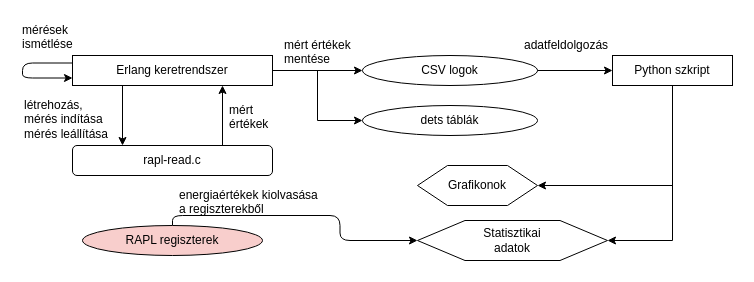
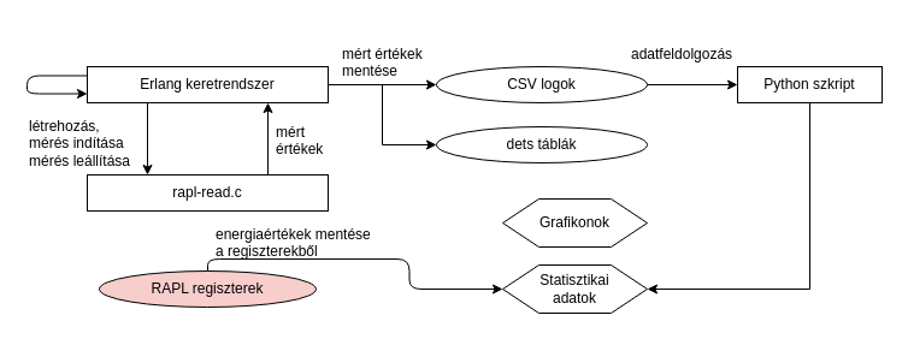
  <mxCell id="0" />
  <mxCell id="1" parent="0" />
  <mxCell id="2" value="Erlang keretrendszer" style="rounded=0;whiteSpace=wrap;html=1;" vertex="1" parent="1"><mxGeometry x="72" y="55" width="200" height="30" as="geometry" /></mxCell>
- <mxCell id="3" value="rapl-read.c" style="whiteSpace=wrap;html=1;rounded=1;" vertex="1" parent="1"><mxGeometry x="72" y="145" width="200" height="30" as="geometry" /></mxCell>
+ <mxCell id="3" value="rapl-read.c" style="rounded=0;whiteSpace=wrap;html=1;" vertex="1" parent="1"><mxGeometry x="72" y="145" width="200" height="30" as="geometry" /></mxCell>
  <mxCell id="4" value="" style="endArrow=classic;html=1;exitX=0.5;exitY=0;exitDx=0;exitDy=0;edgeStyle=orthogonalEdgeStyle;" edge="1" parent="1" source="10" target="22"><mxGeometry width="50" height="50" relative="1" as="geometry"><mxPoint x="172" y="225" as="sourcePoint" /><mxPoint x="332" y="265" as="targetPoint" /></mxGeometry></mxCell>
- <mxCell id="5" value="energiaértékek kiolvasása&lt;br&gt;a regiszterekből&lt;br&gt;" style="text;html=1;resizable=0;points=[];autosize=1;align=left;verticalAlign=top;spacingTop=-4;" vertex="1" parent="1"><mxGeometry x="177" y="185" width="150" height="30" as="geometry" /></mxCell>
+ <mxCell id="5" value="energiaértékek mentése&lt;br&gt;a regiszterekből&lt;br&gt;" style="text;html=1;resizable=0;points=[];autosize=1;align=left;verticalAlign=top;spacingTop=-4;" vertex="1" parent="1"><mxGeometry x="177" y="185" width="150" height="30" as="geometry" /></mxCell>
  <mxCell id="6" value="" style="endArrow=classic;html=1;exitX=0.25;exitY=1;exitDx=0;exitDy=0;entryX=0.25;entryY=0;entryDx=0;entryDy=0;" edge="1" parent="1" source="2" target="3"><mxGeometry width="50" height="50" relative="1" as="geometry"><mxPoint x="352" y="125" as="sourcePoint" /><mxPoint x="402" y="75" as="targetPoint" /></mxGeometry></mxCell>
  <mxCell id="7" value="létrehozás,&lt;br&gt;mérés indítása&lt;br&gt;mérés leállítása&lt;br&gt;" style="text;html=1;resizable=0;points=[];autosize=1;align=left;verticalAlign=top;spacingTop=-4;" vertex="1" parent="1"><mxGeometry x="22" y="95" width="100" height="40" as="geometry" /></mxCell>
  <mxCell id="8" value="" style="endArrow=classic;html=1;exitX=0.75;exitY=0;exitDx=0;exitDy=0;entryX=0.75;entryY=1;entryDx=0;entryDy=0;" edge="1" parent="1" source="3" target="2"><mxGeometry width="50" height="50" relative="1" as="geometry"><mxPoint x="312" y="135" as="sourcePoint" /><mxPoint x="362" y="85" as="targetPoint" /></mxGeometry></mxCell>
  <mxCell id="9" value="mért&lt;br&gt;értékek&lt;br&gt;" style="text;html=1;resizable=0;points=[];autosize=1;align=left;verticalAlign=top;spacingTop=-4;" vertex="1" parent="1"><mxGeometry x="227" y="100" width="50" height="30" as="geometry" /></mxCell>
  <mxCell id="10" value="RAPL regiszterek" style="ellipse;whiteSpace=wrap;html=1;fillColor=#f8cecc;" vertex="1" parent="1"><mxGeometry x="82" y="225" width="180" height="30" as="geometry" /></mxCell>
  <mxCell id="11" value="CSV logok" style="ellipse;whiteSpace=wrap;html=1;" vertex="1" parent="1"><mxGeometry x="362" y="55" width="175" height="30" as="geometry" /></mxCell>
  <mxCell id="12" value="dets táblák" style="ellipse;whiteSpace=wrap;html=1;" vertex="1" parent="1"><mxGeometry x="362" y="105" width="175" height="30" as="geometry" /></mxCell>
  <mxCell id="13" value="" style="endArrow=classic;html=1;exitX=1;exitY=0.5;exitDx=0;exitDy=0;entryX=0;entryY=0.5;entryDx=0;entryDy=0;edgeStyle=orthogonalEdgeStyle;" edge="1" parent="1" source="2" target="11"><mxGeometry width="50" height="50" relative="1" as="geometry"><mxPoint x="392" y="215" as="sourcePoint" /><mxPoint x="442" y="165" as="targetPoint" /></mxGeometry></mxCell>
  <mxCell id="14" value="" style="endArrow=classic;html=1;exitX=1;exitY=0.5;exitDx=0;exitDy=0;entryX=0;entryY=0.5;entryDx=0;entryDy=0;edgeStyle=orthogonalEdgeStyle;rounded=0;" edge="1" parent="1" source="2" target="12"><mxGeometry width="50" height="50" relative="1" as="geometry"><mxPoint x="372" y="235" as="sourcePoint" /><mxPoint x="422" y="185" as="targetPoint" /></mxGeometry></mxCell>
  <mxCell id="15" value="mért értékek&lt;br&gt;mentése&lt;br&gt;" style="text;html=1;resizable=0;points=[];autosize=1;align=left;verticalAlign=top;spacingTop=-4;" vertex="1" parent="1"><mxGeometry x="282" y="35" width="80" height="30" as="geometry" /></mxCell>
  <mxCell id="16" value="" style="endArrow=classic;html=1;exitX=0;exitY=0.25;exitDx=0;exitDy=0;edgeStyle=orthogonalEdgeStyle;rounded=1;entryX=0;entryY=0.75;entryDx=0;entryDy=0;" edge="1" parent="1" source="2" target="2"><mxGeometry width="50" height="50" relative="1" as="geometry"><mxPoint x="592" y="75" as="sourcePoint" /><mxPoint x="142" y="-35" as="targetPoint" /><Array as="points"><mxPoint x="22" y="63" /><mxPoint x="22" y="78" /></Array></mxGeometry></mxCell>
- <mxCell id="17" value="mérések&lt;br&gt;ismétlése&lt;br&gt;" style="text;html=1;resizable=0;points=[];autosize=1;align=left;verticalAlign=top;spacingTop=-4;" vertex="1" parent="1"><mxGeometry x="20" y="20" width="70" height="30" as="geometry" /></mxCell>
  <mxCell id="18" value="Python szkript" style="rounded=0;whiteSpace=wrap;html=1;" vertex="1" parent="1"><mxGeometry x="612" y="55" width="120" height="30" as="geometry" /></mxCell>
  <mxCell id="19" value="" style="endArrow=classic;html=1;exitX=1;exitY=0.5;exitDx=0;exitDy=0;entryX=0;entryY=0.5;entryDx=0;entryDy=0;edgeStyle=orthogonalEdgeStyle;" edge="1" parent="1" source="11" target="18"><mxGeometry width="50" height="50" relative="1" as="geometry"><mxPoint x="582" y="155" as="sourcePoint" /><mxPoint x="632" y="105" as="targetPoint" /></mxGeometry></mxCell>
  <mxCell id="20" value="adatfeldolgozás" style="text;html=1;resizable=0;points=[];autosize=1;align=left;verticalAlign=top;spacingTop=-4;" vertex="1" parent="1"><mxGeometry x="522" y="35" width="100" height="20" as="geometry" /></mxCell>
  <mxCell id="21" value="Grafikonok" style="shape=hexagon;perimeter=hexagonPerimeter2;whiteSpace=wrap;html=1;" vertex="1" parent="1"><mxGeometry x="417" y="165" width="120" height="40" as="geometry" /></mxCell>
- <mxCell id="22" value="Statisztikai &lt;br&gt;adatok" style="shape=hexagon;perimeter=hexagonPerimeter2;whiteSpace=wrap;html=1;" vertex="1" parent="1"><mxGeometry x="417" y="220" width="190" height="40" as="geometry" /></mxCell>
- <mxCell id="23" value="" style="endArrow=classic;html=1;exitX=0.5;exitY=1;exitDx=0;exitDy=0;entryX=1;entryY=0.5;entryDx=0;entryDy=0;edgeStyle=orthogonalEdgeStyle;rounded=0;" edge="1" parent="1" source="18" target="21"><mxGeometry width="50" height="50" relative="1" as="geometry"><mxPoint x="372" y="355" as="sourcePoint" /><mxPoint x="422" y="305" as="targetPoint" /><Array as="points"><mxPoint x="672" y="185" /></Array></mxGeometry></mxCell>
+ <mxCell id="22" value="Statisztikai &lt;br&gt;adatok" style="shape=hexagon;perimeter=hexagonPerimeter2;whiteSpace=wrap;html=1;" vertex="1" parent="1"><mxGeometry x="417" y="220" width="120" height="40" as="geometry" /></mxCell>
  <mxCell id="24" value="" style="endArrow=classic;html=1;exitX=0.5;exitY=1;exitDx=0;exitDy=0;entryX=1;entryY=0.5;entryDx=0;entryDy=0;edgeStyle=orthogonalEdgeStyle;rounded=0;" edge="1" parent="1" source="18" target="22"><mxGeometry width="50" height="50" relative="1" as="geometry"><mxPoint x="662" y="385" as="sourcePoint" /><mxPoint x="712" y="335" as="targetPoint" /><Array as="points"><mxPoint x="672" y="240" /></Array></mxGeometry></mxCell>
